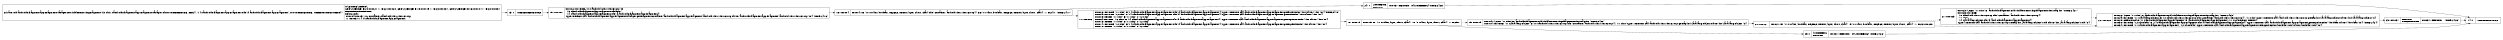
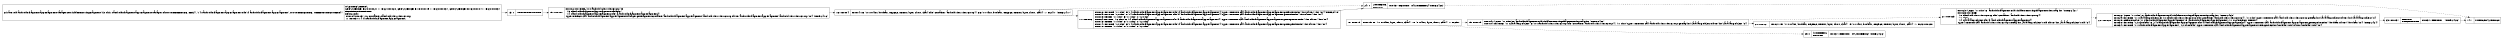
  digraph {
    rankdir=LR
    node [shape=record]
-   n1 [label="{13\:\ ?|MTH_ENTER_BLOCK\l}"]
+   n1 [label="{13\:\ ?|MTH_ENTER_INLINE\l}"]
    n2 [label="{15\:\ 0x0000|0x0000: INVOKE  (r0 I:android.view.ViewGroup) = \l  (r3 I:androidx.fragment.app.FragmentManager)\l  (r4 I:androidx.fragment.app.Fragment A[D('f' androidx.fragment.app.Fragment)])\l type: DIRECT call: androidx.fragment.app.FragmentManager.getFragmentContainer(androidx.fragment.app.Fragment):android.view.ViewGroup A[MD:(androidx.fragment.app.Fragment):android.view.ViewGroup (m)] (LINE:2416)\l}"]
    n3 [label="{16\:\ 0x0004|0x0004: IF  (r0 I:??[int, boolean, OBJECT, ARRAY, byte, short, char] A[D('container' android.view.ViewGroup)]) == (0 ??[int, boolean, OBJECT, ARRAY, byte, short, char])  \-\> B:24:?  (LINE:2417)\l}"]
    n4 [label="{17\:\ 0x0006|0x0006: INVOKE  (r1 I:int) = (r4 I:androidx.fragment.app.Fragment A[D('f' androidx.fragment.app.Fragment)]) type: VIRTUAL call: androidx.fragment.app.Fragment.getEnterAnim():int A[MD:():int (m)] (LINE:2418)\l0x000a: INVOKE  (r2 I:int) = (r4 I:androidx.fragment.app.Fragment A[D('f' androidx.fragment.app.Fragment)]) type: VIRTUAL call: androidx.fragment.app.Fragment.getExitAnim():int A[MD:():int (m)]\l0x000e: ARITH  (r1 I:int) = (r1 I:int) + (r2 I:int) \l0x000f: INVOKE  (r2 I:int) = (r4 I:androidx.fragment.app.Fragment A[D('f' androidx.fragment.app.Fragment)]) type: VIRTUAL call: androidx.fragment.app.Fragment.getPopEnterAnim():int A[MD:():int (m)]\l0x0013: ARITH  (r1 I:int) = (r1 I:int) + (r2 I:int) \l0x0014: INVOKE  (r2 I:int) = (r4 I:androidx.fragment.app.Fragment A[D('f' androidx.fragment.app.Fragment)]) type: VIRTUAL call: androidx.fragment.app.Fragment.getPopExitAnim():int A[MD:():int (m)]\l0x0018: ARITH  (r1 I:int) = (r1 I:int) + (r2 I:int) \l}"]
    n5 [label="{24\:\ ?|SYNTHETIC\lRETURN\l|0x0037: RETURN   A[SYNTHETIC] (LINE:2426)\l}"]
    n6 [label="{18\:\ 0x0019|0x0019: IF  (r1 I:??[int, byte, short, char]) \<= (0 ??[int, byte, short, char])  \-\> B:25:? \l}"]
-   n7 [label="{14\:\ ?|MTH_EXIT_BLOCK\l}"]
+   n7 [label="{14\:\ ?|MTH_CROSS_BLOCK\l}"]
    n8 [label="{19\:\ 0x001b|0x001b: SGET  (r1 I:int) =  androidx.fragment.R.id.visible_removing_fragment_view_tag int  (LINE:2420)\l0x001d: INVOKE  (r1 I:java.lang.Object) = (r0 I:android.view.ViewGroup A[D('container' android.view.ViewGroup)]), (r1 I:int) type: VIRTUAL call: android.view.ViewGroup.getTag(int):java.lang.Object A[MD:(int):java.lang.Object (c)]\l}"]
    n9 [label="{25\:\ ?|SYNTHETIC\lRETURN\l|0x0037: RETURN   A[SYNTHETIC] (LINE:2426)\l}"]
    n10 [label="{20\:\ 0x0021|0x0021: IF  (r1 I:??[int, boolean, OBJECT, ARRAY, byte, short, char]) != (0 ??[int, boolean, OBJECT, ARRAY, byte, short, char])  \-\> B:22:0x0028 \l}"]
    n11 [label="{21\:\ 0x0023|0x0023: SGET  (r1 I:int) =  androidx.fragment.R.id.visible_removing_fragment_view_tag int  (LINE:2421)\l0x0025: INVOKE  \l  (r0 I:android.view.ViewGroup A[D('container' android.view.ViewGroup)])\l  (r1 I:int)\l  (r4 I:java.lang.Object A[D('f' androidx.fragment.app.Fragment)])\l type: VIRTUAL call: android.view.ViewGroup.setTag(int, java.lang.Object):void A[MD:(int, java.lang.Object):void (c)]\l}"]
    n12 [label="{22\:\ 0x0028|0x0028: SGET  (r1 I:int) =  androidx.fragment.R.id.visible_removing_fragment_view_tag int  (LINE:2423)\l0x002a: INVOKE  (r1 I:java.lang.Object) = (r0 I:android.view.ViewGroup A[D('container' android.view.ViewGroup)]), (r1 I:int) type: VIRTUAL call: android.view.ViewGroup.getTag(int):java.lang.Object A[MD:(int):java.lang.Object (c)]\l0x002e: CHECK_CAST (r1 I:androidx.fragment.app.Fragment) = (androidx.fragment.app.Fragment) (r1 I:??[OBJECT, ARRAY]) \l0x0030: INVOKE  (r2 I:boolean) = (r4 I:androidx.fragment.app.Fragment A[D('f' androidx.fragment.app.Fragment)]) type: VIRTUAL call: androidx.fragment.app.Fragment.getPopDirection():boolean A[MD:():boolean (m)] (LINE:2424)\l0x0034: INVOKE  (r1 I:androidx.fragment.app.Fragment), (r2 I:boolean) type: VIRTUAL call: androidx.fragment.app.Fragment.setPopDirection(boolean):void A[MD:(boolean):void (m)]\l}"]
    n13 [label="{23\:\ 0x0037|RETURN\lORIG_RETURN\l|0x0037: RETURN    (LINE:2426)\l}"]
    n14 [label="{private void androidx.fragment.app.FragmentManager.setVisibleRemovingFragment((r3 'this' I:androidx.fragment.app.FragmentManager A[IMMUTABLE_TYPE, THIS]), (r4 I:androidx.fragment.app.Fragment A[D('f' androidx.fragment.app.Fragment), IMMUTABLE_TYPE, METHOD_ARGUMENT]))  | USE_LINES_HINTS\lCROSS_EDGE: B:20:0x0021 \-\> B:22:0x0028, CROSS_EDGE: B:18:0x0019 \-\> B:23:0x0037, CROSS_EDGE: B:16:0x0004 \-\> B:23:0x0037\lINLINE_NOT_NEEDED\lDebug Info:\l  0x0004\-0x0037: r0 'container' Landroid\/view\/ViewGroup;\l  \-1 \-0x0037: r4 'f' Landroidx\/fragment\/app\/Fragment;\l}"]
    n1 -> n2
    n2 -> n3
    n3 -> n4 [style=dashed]
-   n3 -> n5
-   n4 -> n6
-   n5 -> n7
+   n3 -> n5 [style=dashed]
+   n4 -> n5
+   n5 -> n7 [style=dashed]
    n6 -> n8 [style=dashed]
-   n6 -> n9
+   n6 -> n9 [style=dashed]
    n8 -> n10
-   n9 -> n7
-   n10 -> n11 [style=dashed]
-   n10 -> n12
+   n8 -> n11 [style=dashed]
    n11 -> n12 [style=dashed]
    n12 -> n13
    n13 -> n7
    n14 -> n1
  }
